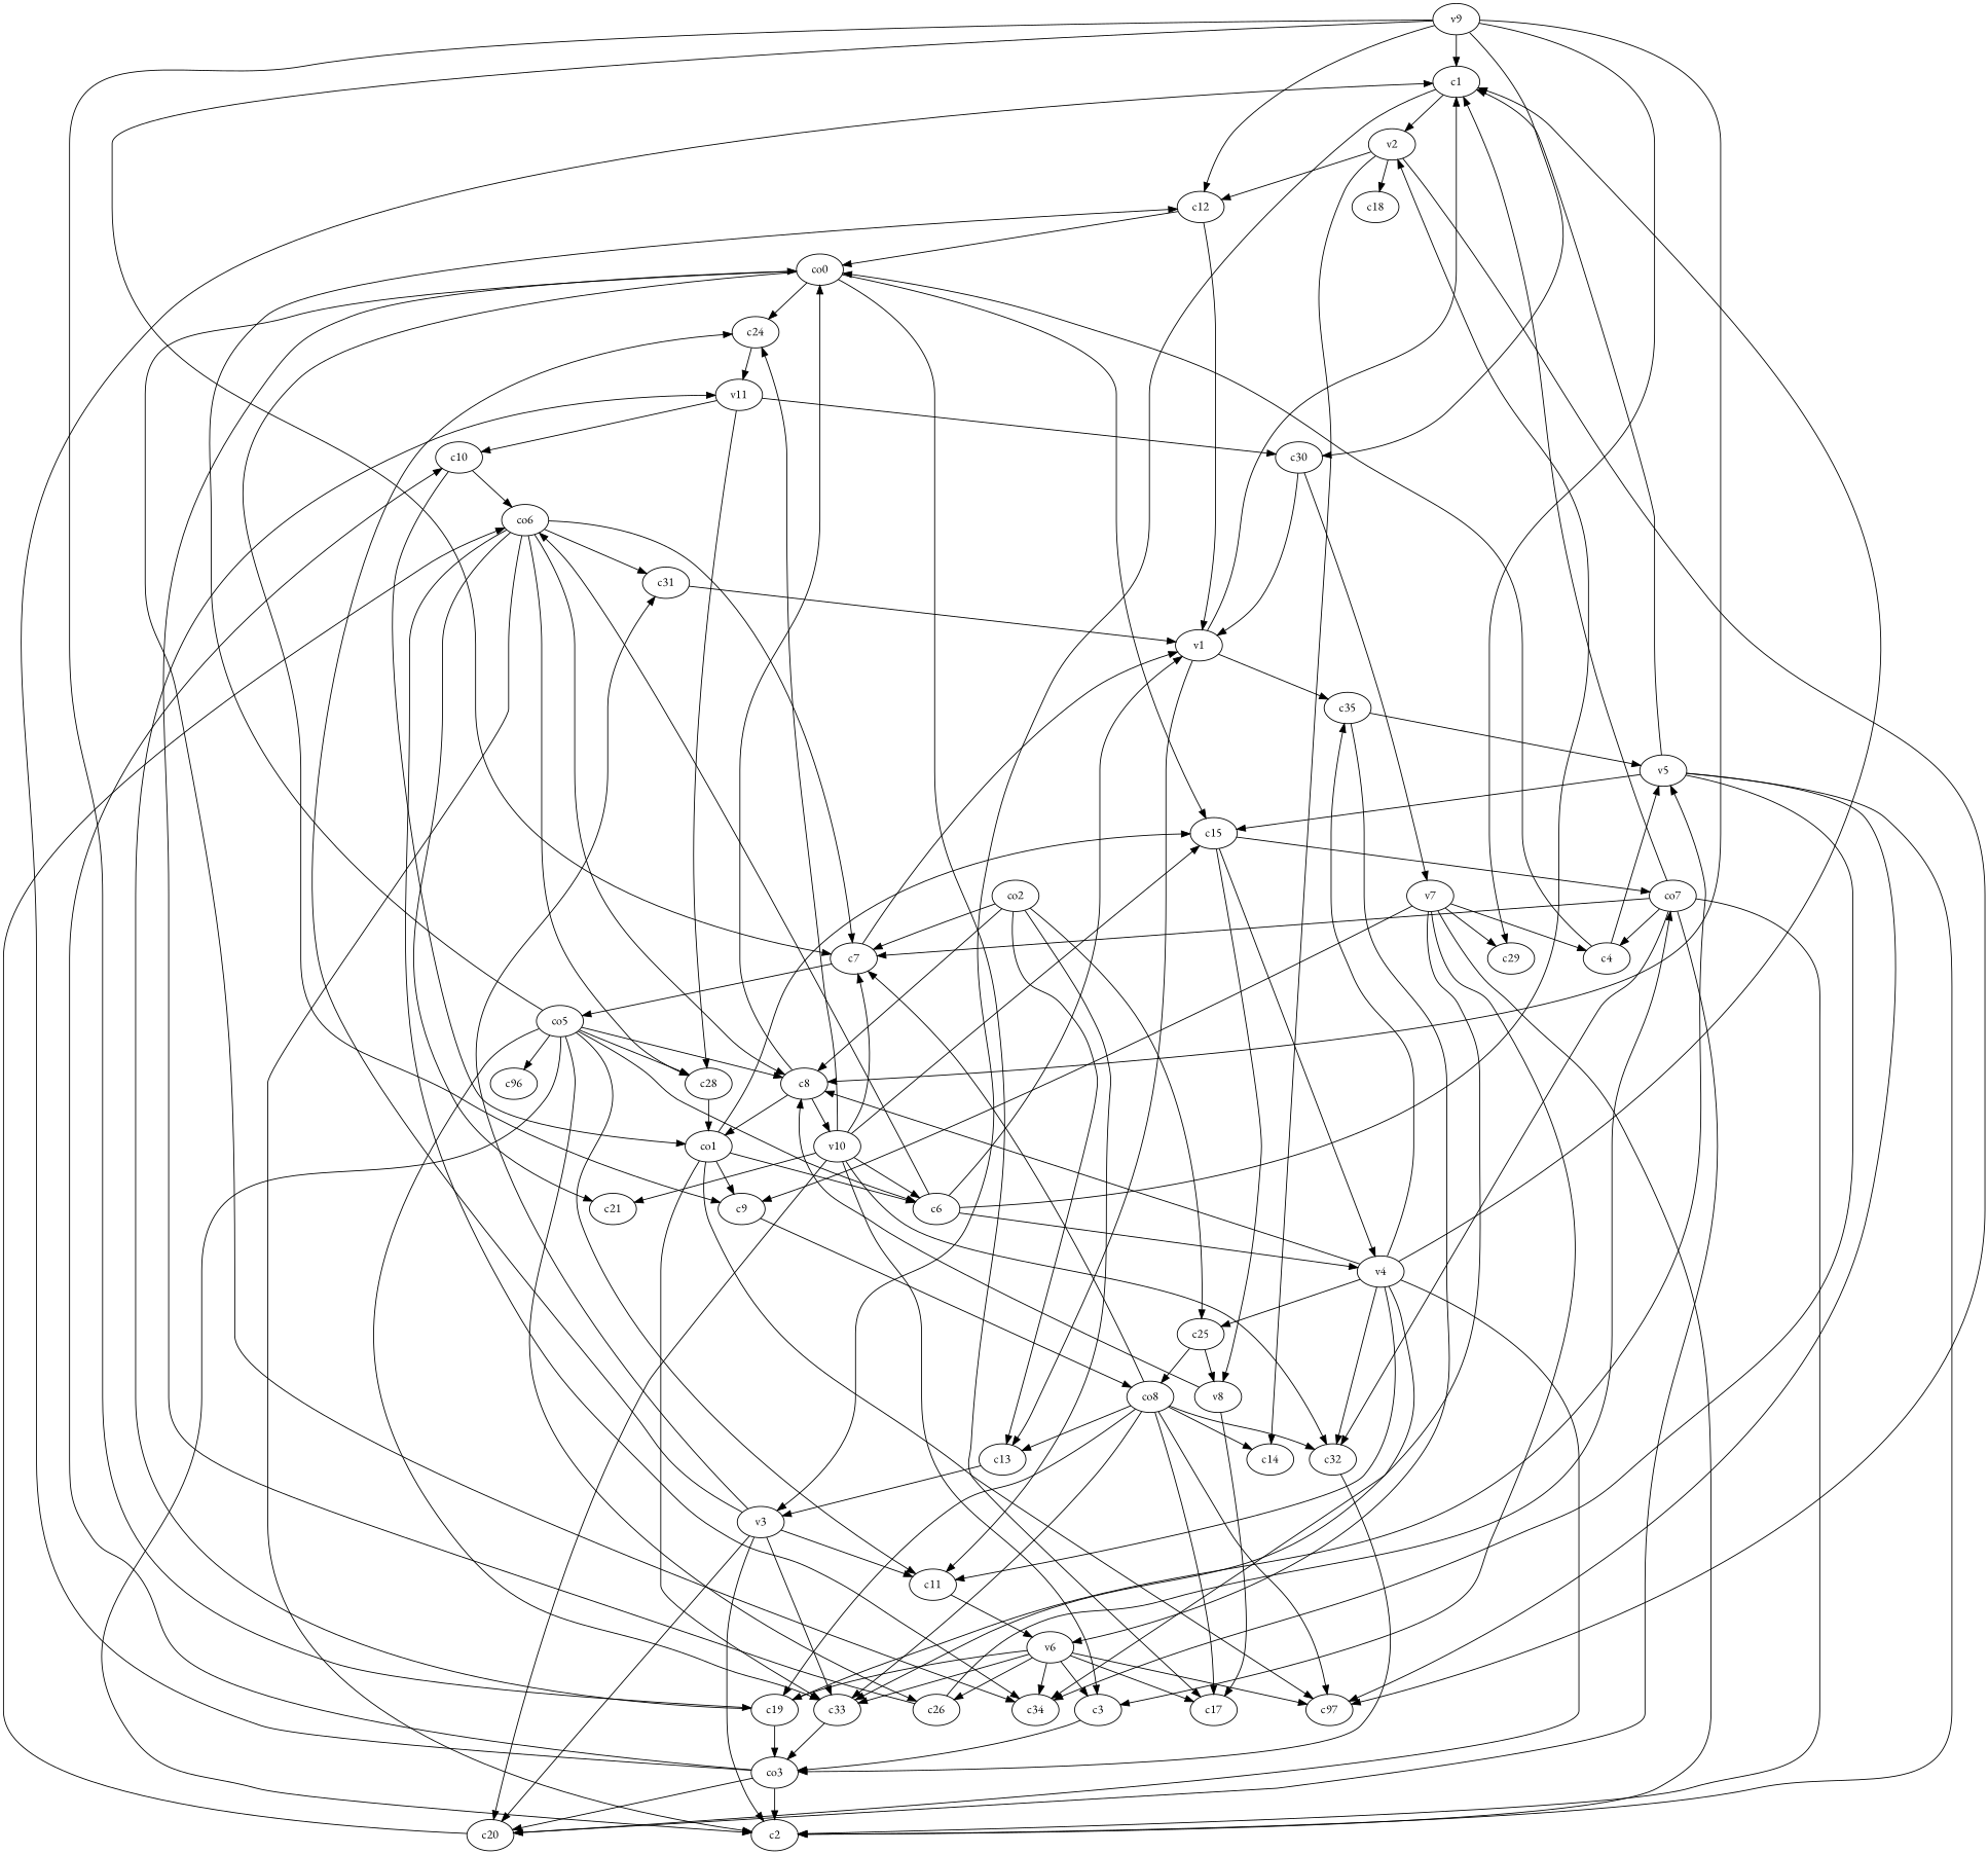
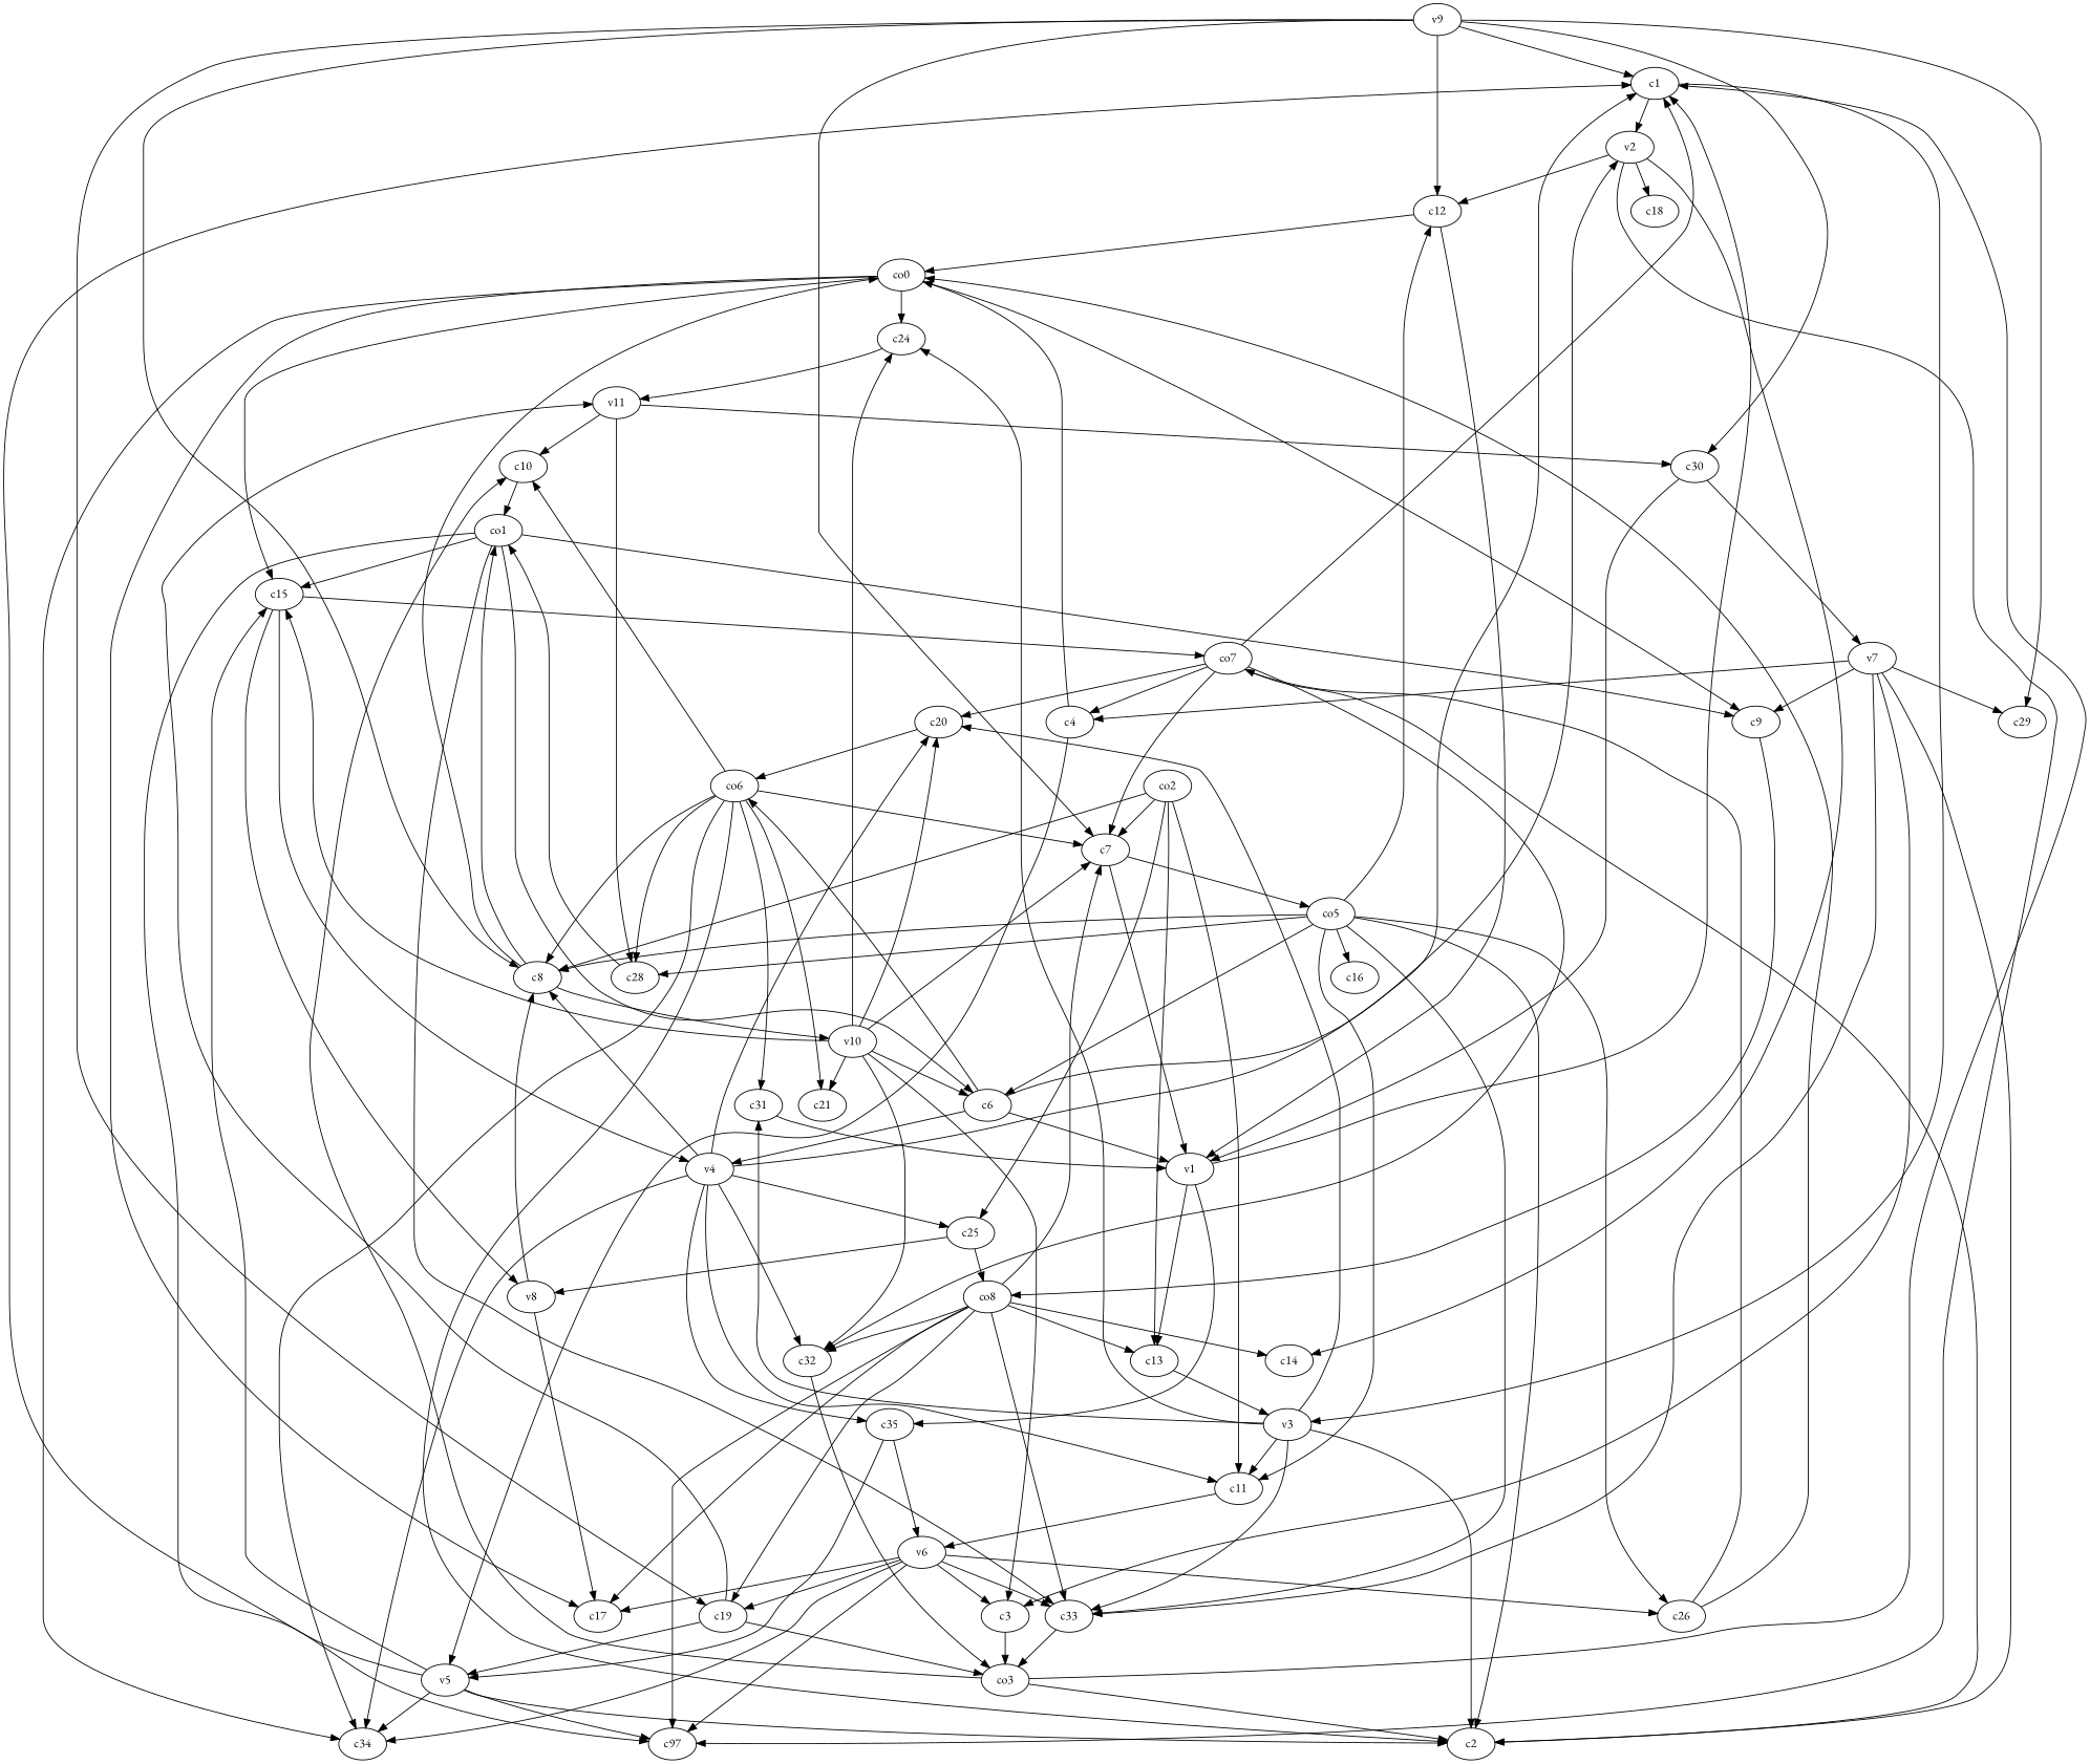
  strict digraph {
    fontname="EB Garamond"
    node [fontname="EB Garamond"]
    edge [fontname="EB Garamond" weight=1]
    c1
    v2
    v3
    c12
    c14
    c18
    n7 [label=c97]
    c11
    c20
    c24
    c31
    c33
    c2
    c3
    co3
    c10
    co7
    c4
    c7
    c32
    v5
    n22 [label=co0]
    c15
    c34
    c9
    c17
    v1
    c13
    c35
    v4
    c8
    c25
    c6
    co6
    c28
    c21
    co5
    c26
-   c16 [label=c96]
+   c16
    v10
    co1
    co8
    c19
    v6
    v8
    v11
    c30
    v7
    c29
    v9
    co2
    c1 -> v2
    c1 -> v3
    v2 -> c12
    v2 -> c14
    v2 -> c18
    v2 -> n7
    v3 -> c11
    v3 -> c20
    v3 -> c24
    v3 -> c31
    v3 -> c33
    v3 -> c2
    c12 -> n22
    c12 -> v1
    c11 -> v6
    c20 -> co6
    c24 -> v11
    c31 -> v1
    c33 -> co3
    c3 -> co3
    co3 -> c1
-   co3 -> c20
    co3 -> c2
    co3 -> c10
    c10 -> co1
    co7 -> c1
    co7 -> c20
    co7 -> c2
    co7 -> c4
    co7 -> c7
    co7 -> c32
    c4 -> v5
    c4 -> n22
    c7 -> v1
    c7 -> co5
    c32 -> co3
    v5 -> c1
    v5 -> n7
    v5 -> c2
    v5 -> c15
    v5 -> c34
    n22 -> c24
    n22 -> c15
    n22 -> c34
    n22 -> c9
    n22 -> c17
    c15 -> co7
    c15 -> v4
    c15 -> v8
    c9 -> co8
    v1 -> c1
    v1 -> c13
    v1 -> c35
    c13 -> v3
    c35 -> v5
    c35 -> v6
    v4 -> c1
    v4 -> c11
    v4 -> c20
    v4 -> c32
    v4 -> c34
    v4 -> c35
    v4 -> c8
    v4 -> c25
    c8 -> n22
    c8 -> v10
    c8 -> co1
    c25 -> co8
    c25 -> v8
    c6 -> v2
    c6 -> v1
    c6 -> v4
    c6 -> co6
    co6 -> c31
    co6 -> c2
-   c10 -> co6
+   co6 -> c10
    co6 -> c7
    co6 -> c34
    co6 -> c8
    co6 -> c28
    co6 -> c21
    c28 -> co1
    co5 -> c12
    co5 -> c11
    co5 -> c33
    co5 -> c2
    co5 -> c8
    co5 -> c6
    co5 -> c28
    co5 -> c26
    co5 -> c16
    c26 -> co7
    c26 -> n22
    v10 -> c20
    v10 -> c24
    v10 -> c3
    v10 -> c7
    v10 -> c32
    v10 -> c15
    v10 -> c6
    v10 -> c21
    co1 -> n7
    co1 -> c33
    co1 -> c15
    co1 -> c9
    co1 -> c6
    co8 -> c14
    co8 -> n7
    co8 -> c33
    co8 -> c7
    co8 -> c32
    co8 -> c17
    co8 -> c13
    co8 -> c19
    c19 -> co3
    c19 -> v5
    c19 -> v11
    v6 -> n7
    v6 -> c33
    v6 -> c3
    v6 -> c34
    v6 -> c17
    v6 -> c26
    v6 -> c19
    v8 -> c17
    v8 -> c8
    v11 -> c10
    v11 -> c28
    v11 -> c30
    c30 -> v1
    c30 -> v7
    v7 -> c33
    v7 -> c2
    v7 -> c3
    v7 -> c4
    v7 -> c9
    v7 -> c29
    v9 -> c1
    v9 -> c12
    v9 -> c7
    v9 -> c8
    v9 -> c19
    v9 -> c30
    v9 -> c29
    co2 -> c11
    co2 -> c7
    co2 -> c13
    co2 -> c8
    co2 -> c25
  }
